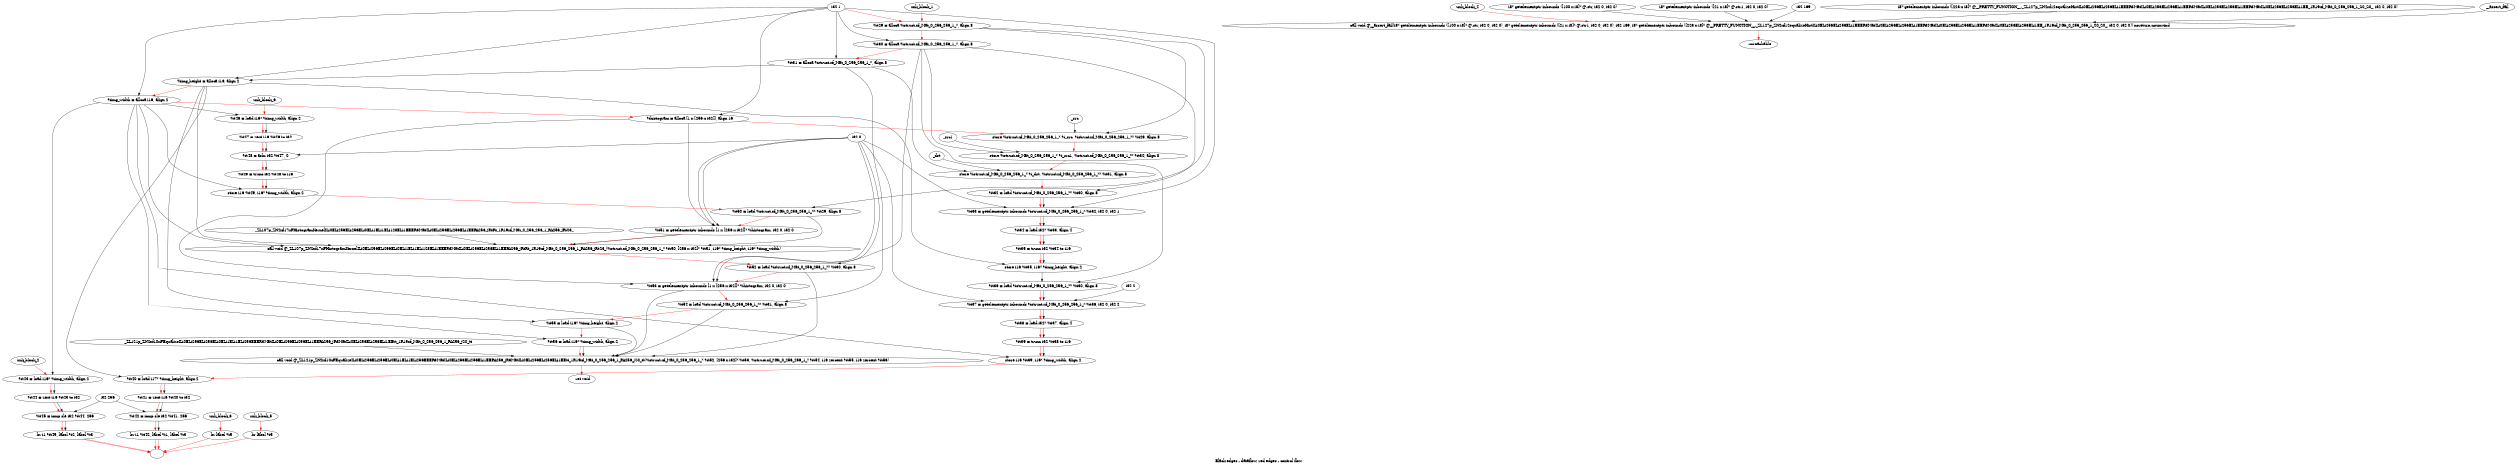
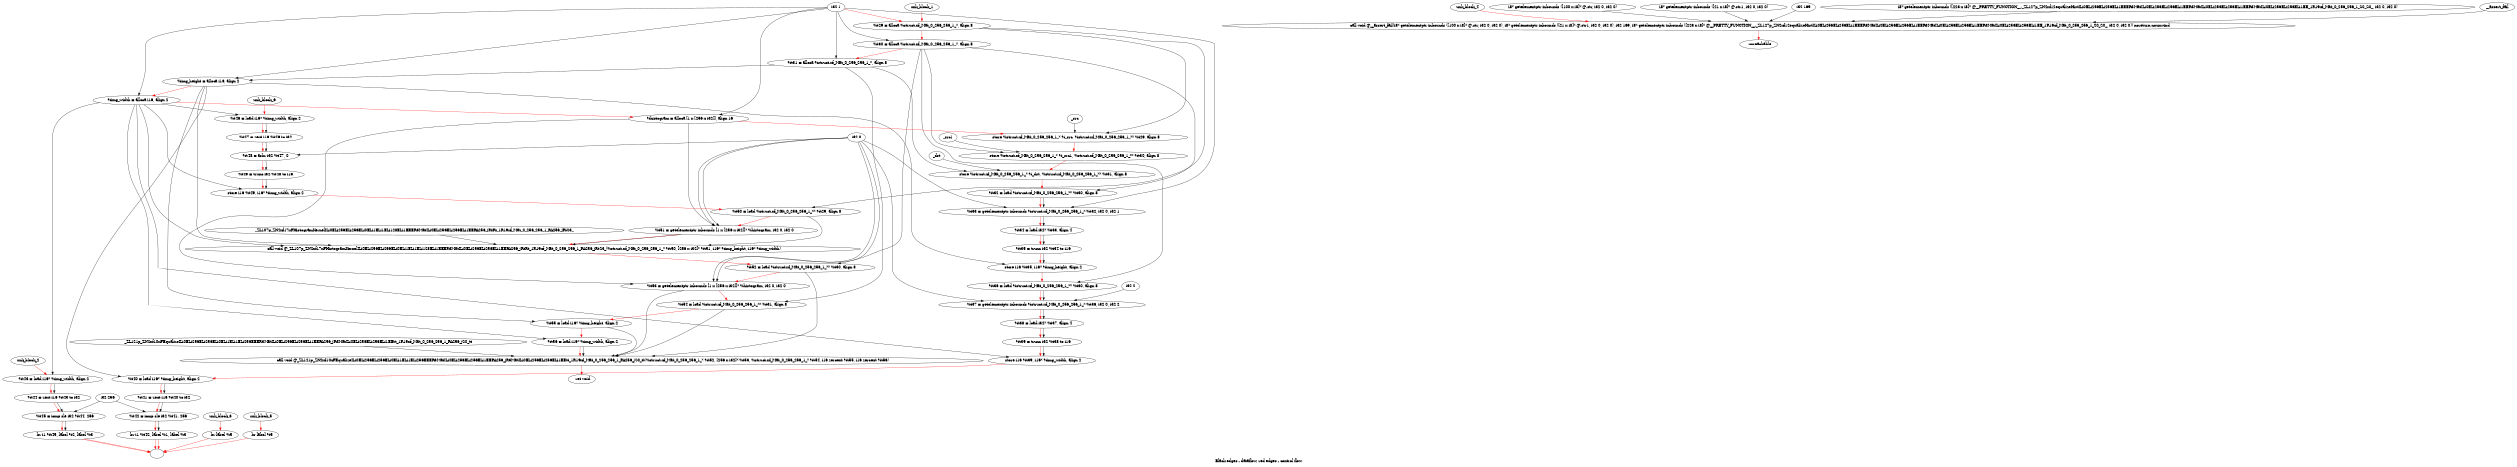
  digraph {
    compound=true
    label="Black edges - dataflow, red edges - control flow"
    n1 [label="  %t29 = alloca %struct.xf_Mat_0_256_256_1_*, align 8"]
    n2 [label="  %t30 = alloca %struct.xf_Mat_0_256_256_1_*, align 8"]
    n3 [label="  store %struct.xf_Mat_0_256_256_1_* %_src, %struct.xf_Mat_0_256_256_1_** %t29, align 8"]
    n4 [label="  %t50 = load %struct.xf_Mat_0_256_256_1_** %t29, align 8"]
    n5 [label="  %t31 = alloca %struct.xf_Mat_0_256_256_1_*, align 8"]
    n6 [label="  store %struct.xf_Mat_0_256_256_1_* %_src1, %struct.xf_Mat_0_256_256_1_** %t30, align 8"]
    n7 [label="  %t32 = load %struct.xf_Mat_0_256_256_1_** %t30, align 8"]
    n8 [label="  %t36 = load %struct.xf_Mat_0_256_256_1_** %t30, align 8"]
    n9 [label="  %t52 = load %struct.xf_Mat_0_256_256_1_** %t30, align 8"]
    n10 [label="  call void @_ZL107p_ZN2xf17xFHistogramKernelILi0ELi256ELi256ELi0ELi1ELi1ELi128ELi1EEER3MatILi0ELi256ELi256ELi1EEPA256_jRtRt_1R19xf_Mat_0_256_256_1_PA256_jRtS3_(%struct.xf_Mat_0_256_256_1_* %t50, [256 x i32]* %t51, i16* %img_height, i16* %img_width)"]
    n11 [label="  %t51 = getelementptr inbounds [1 x [256 x i32]]* %histogram, i32 0, i32 0"]
    n12 [label="  %img_height = alloca i16, align 2"]
    n13 [label="  store %struct.xf_Mat_0_256_256_1_* %_dst, %struct.xf_Mat_0_256_256_1_** %t31, align 8"]
    n14 [label="  %t54 = load %struct.xf_Mat_0_256_256_1_** %t31, align 8"]
    n15 [label="  %t33 = getelementptr inbounds %struct.xf_Mat_0_256_256_1_* %t32, i32 0, i32 1"]
    n16 [label="  %t37 = getelementptr inbounds %struct.xf_Mat_0_256_256_1_* %t36, i32 0, i32 2"]
    n17 [label="  %t53 = getelementptr inbounds [1 x [256 x i32]]* %histogram, i32 0, i32 0"]
    n18 [label="  call void @_ZL121p_ZN2xf10xFEqualizeILi0ELi256ELi256ELi0ELi1ELi1ELi256EEER3MatILi0ELi256ELi256ELi1EEPA256_jR3MatILi0ELi256ELi256ELi1EEtt_1R19xf_Mat_0_256_256_1_PA256_jS0_tt(%struct.xf_Mat_0_256_256_1_* %t52, [256 x i32]* %t53, %struct.xf_Mat_0_256_256_1_* %t54, i16 zeroext %t55, i16 zeroext %t56)"]
    n19 [label="  %img_width = alloca i16, align 2"]
    n20 [label="  store i16 %t35, i16* %img_height, align 2"]
-   n21 [label="%t40 = load i17* %img_height, align 2"]
+   n21 [label="  %t40 = load i16* %img_height, align 2"]
    n22 [label="  %t55 = load i16* %img_height, align 2"]
    n23 [label="  %histogram = alloca [1 x [256 x i32]], align 16"]
    n24 [label="  store i16 %t39, i16* %img_width, align 2"]
    n25 [label="  %t43 = load i16* %img_width, align 2"]
    n26 [label="  %t46 = load i16* %img_width, align 2"]
    n27 [label="  store i16 %t49, i16* %img_width, align 2"]
    n28 [label="  %t56 = load i16* %img_width, align 2"]
    n29 [label="  %t41 = zext i16 %t40 to i32"]
    n30 [label="  %t44 = zext i16 %t43 to i32"]
    n31 [label="  %t47 = zext i16 %t46 to i32"]
    n32 [label="  %t34 = load i32* %t33, align 4"]
    n33 [label="  %t35 = trunc i32 %t34 to i16"]
    n34 [label="  %t38 = load i32* %t37, align 4"]
    n35 [label="  %t39 = trunc i32 %t38 to i16"]
    n36 [label="  %t42 = icmp sle i32 %t41, 256"]
    n37 [label="  br i1 %t42, label %1, label %3"]
    ""
    unk_block_1
    "i32 1"
    _src
    _src1
    _dst
    "i32 0"
    n45 [label="  %t48 = ashr i32 %t47, 0"]
    n46 [label="  %t49 = trunc i32 %t48 to i16"]
    "i32 2"
    "i32 256"
    n49 [label="  %t45 = icmp sle i32 %t44, 256"]
    n50 [label="  br i1 %t45, label %2, label %3"]
    unk_block_2
    n52 [label="  br label %5"]
    unk_block_3
    n54 [label="  call void @__assert_fail(i8* getelementptr inbounds ([100 x i8]* @.str, i32 0, i32 0), i8* getelementptr inbounds ([21 x i8]* @.str1, i32 0, i32 0), i32 169, i8* getelementptr inbounds ([223 x i8]* @__PRETTY_FUNCTION__._ZL127p_ZN2xf12equalizeHistILi0ELi256ELi256ELi1EEER3MatILi0ELi256ELi256ELi1EER3MatILi0ELi256ELi256ELi1EER3MatILi0ELi256ELi256ELi1EE_1R19xf_Mat_0_256_256_1_S0_S0_, i32 0, i32 0)) noreturn nounwind"]
    n55 [label="  unreachable"]
    unk_block_4
    "i8* getelementptr inbounds ([100 x i8]* @.str, i32 0, i32 0)"
    "i8* getelementptr inbounds ([21 x i8]* @.str1, i32 0, i32 0)"
    "i32 169"
    "i8* getelementptr inbounds ([223 x i8]* @__PRETTY_FUNCTION__._ZL127p_ZN2xf12equalizeHistILi0ELi256ELi256ELi1EEER3MatILi0ELi256ELi256ELi1EER3MatILi0ELi256ELi256ELi1EER3MatILi0ELi256ELi256ELi1EE_1R19xf_Mat_0_256_256_1_S0_S0_, i32 0, i32 0)"
    __assert_fail
    n62 [label="  br label %5"]
    unk_block_5
    n64 [label="  ret void"]
    unk_block_6
    _ZL107p_ZN2xf17xFHistogramKernelILi0ELi256ELi256ELi0ELi1ELi1ELi128ELi1EEER3MatILi0ELi256ELi256ELi1EEPA256_jRtRt_1R19xf_Mat_0_256_256_1_PA256_jRtS3_
    _ZL121p_ZN2xf10xFEqualizeILi0ELi256ELi256ELi0ELi1ELi1ELi256EEER3MatILi0ELi256ELi256ELi1EEPA256_jR3MatILi0ELi256ELi256ELi1EEtt_1R19xf_Mat_0_256_256_1_PA256_jS0_tt
    n1 -> n2 [color=red weight=2]
    n1 -> n3
    n1 -> n4
    n2 -> n5 [color=red weight=2]
    n2 -> n6
    n2 -> n7
    n2 -> n8
    n2 -> n9
    n3 -> n6 [color=red weight=2]
    n4 -> n10
    n4 -> n11 [color=red weight=2]
    n5 -> n12 [color=black weight=2]
    n5 -> n13
    n5 -> n14
    n6 -> n13 [color=red weight=2]
    n7 -> n15 [color=red weight=2]
    n7 -> n15
    n8 -> n16 [color=red weight=2]
    n8 -> n16
    n9 -> n17 [color=red weight=2]
    n9 -> n18
    n10 -> n9 [color=red weight=2]
    n11 -> n10 [color=red weight=2]
    n11 -> n10
    n12 -> n10
    n12 -> n19 [color=red weight=2]
    n12 -> n20
    n12 -> n21
    n12 -> n22
    n13 -> n7 [color=red weight=2]
    n14 -> n18
    n14 -> n22 [color=red weight=2]
    n15 -> n32 [color=red weight=2]
    n15 -> n32
    n16 -> n34 [color=red weight=2]
    n16 -> n34
    n17 -> n14 [color=red weight=2]
    n17 -> n18
    n18 -> n64 [color=red weight=2]
    n19 -> n10
    n19 -> n23 [color=red weight=2]
    n19 -> n24
    n19 -> n25
    n19 -> n26
    n19 -> n27
    n19 -> n28
-   n20 -> n8 [color=black weight=2]
+   n20 -> n8 [color=red weight=2]
    n21 -> n29 [color=red weight=2]
    n21 -> n29
    n22 -> n18
    n22 -> n28 [color=red weight=2]
    n23 -> n3 [color=red weight=2]
    n23 -> n11
    n23 -> n17
    n24 -> n21 [color=red weight=2]
    n25 -> n30 [color=red weight=2]
    n25 -> n30
    n26 -> n31 [color=red weight=2]
    n26 -> n31
    n27 -> n4 [color=red weight=2]
    n28 -> n18 [color=red weight=2]
    n28 -> n18
    n29 -> n36 [color=red weight=2]
    n29 -> n36
    n30 -> n49 [color=red weight=2]
    n30 -> n49
    n31 -> n45 [color=red weight=2]
    n31 -> n45
    n32 -> n33 [color=red weight=2]
    n32 -> n33
    n33 -> n20 [color=red weight=2]
    n33 -> n20
    n34 -> n35 [color=red weight=2]
    n34 -> n35
    n35 -> n24 [color=red weight=2]
    n35 -> n24
    n36 -> n37 [color=red weight=2]
    n36 -> n37
    n37 -> "" [color=red]
    n37 -> "" [color=red]
    unk_block_1 -> n1 [color=red]
    "i32 1" -> n1 [color=red]
    "i32 1" -> n2
    "i32 1" -> n5
    "i32 1" -> n12
    "i32 1" -> n15
    "i32 1" -> n19
    "i32 1" -> n23
    _src -> n3
    _src1 -> n6
    _dst -> n13
    "i32 0" -> n11
    "i32 0" -> n11
    "i32 0" -> n15
    "i32 0" -> n16
    "i32 0" -> n17
    "i32 0" -> n17
    "i32 0" -> n45
    n45 -> n46 [color=red weight=2]
    n45 -> n46
    n46 -> n27 [color=red weight=2]
    n46 -> n27
    "i32 2" -> n16
    "i32 256" -> n36
    "i32 256" -> n49
    n49 -> n50 [color=red weight=2]
    n49 -> n50
    n50 -> "" [color=red]
    n50 -> "" [color=red]
    unk_block_2 -> n25 [color=red]
    n52 -> "" [color=red]
    unk_block_3 -> n52 [color=red]
    n54 -> n55 [color=red weight=2]
    unk_block_4 -> n54 [color=red]
    "i8* getelementptr inbounds ([100 x i8]* @.str, i32 0, i32 0)" -> n54
    "i8* getelementptr inbounds ([21 x i8]* @.str1, i32 0, i32 0)" -> n54
    "i32 169" -> n54
    "i8* getelementptr inbounds ([223 x i8]* @__PRETTY_FUNCTION__._ZL127p_ZN2xf12equalizeHistILi0ELi256ELi256ELi1EEER3MatILi0ELi256ELi256ELi1EER3MatILi0ELi256ELi256ELi1EER3MatILi0ELi256ELi256ELi1EE_1R19xf_Mat_0_256_256_1_S0_S0_, i32 0, i32 0)" -> n54
    __assert_fail -> n54
    n62 -> "" [color=red]
    unk_block_5 -> n62 [color=red]
    unk_block_6 -> n26 [color=red]
    _ZL107p_ZN2xf17xFHistogramKernelILi0ELi256ELi256ELi0ELi1ELi1ELi128ELi1EEER3MatILi0ELi256ELi256ELi1EEPA256_jRtRt_1R19xf_Mat_0_256_256_1_PA256_jRtS3_ -> n10
    _ZL121p_ZN2xf10xFEqualizeILi0ELi256ELi256ELi0ELi1ELi1ELi256EEER3MatILi0ELi256ELi256ELi1EEPA256_jR3MatILi0ELi256ELi256ELi1EEtt_1R19xf_Mat_0_256_256_1_PA256_jS0_tt -> n18
  }
